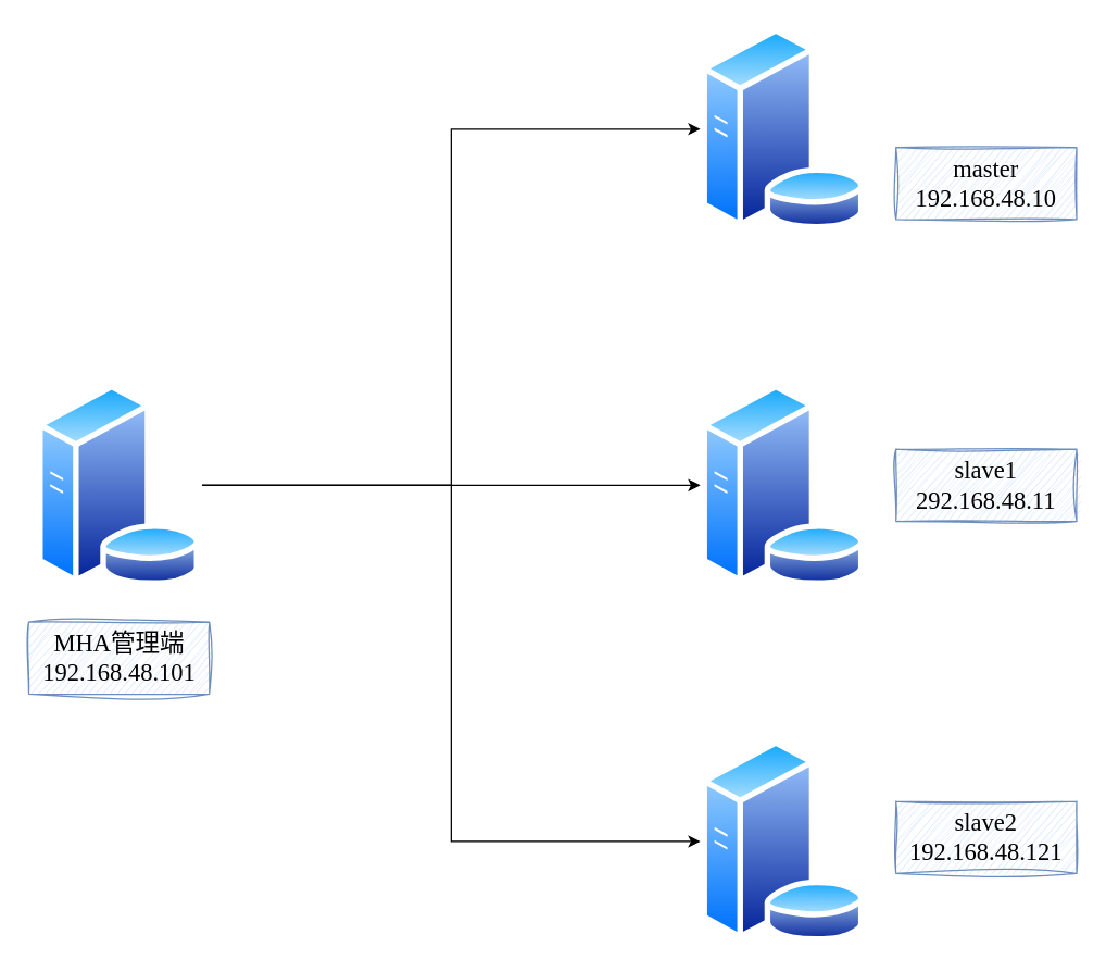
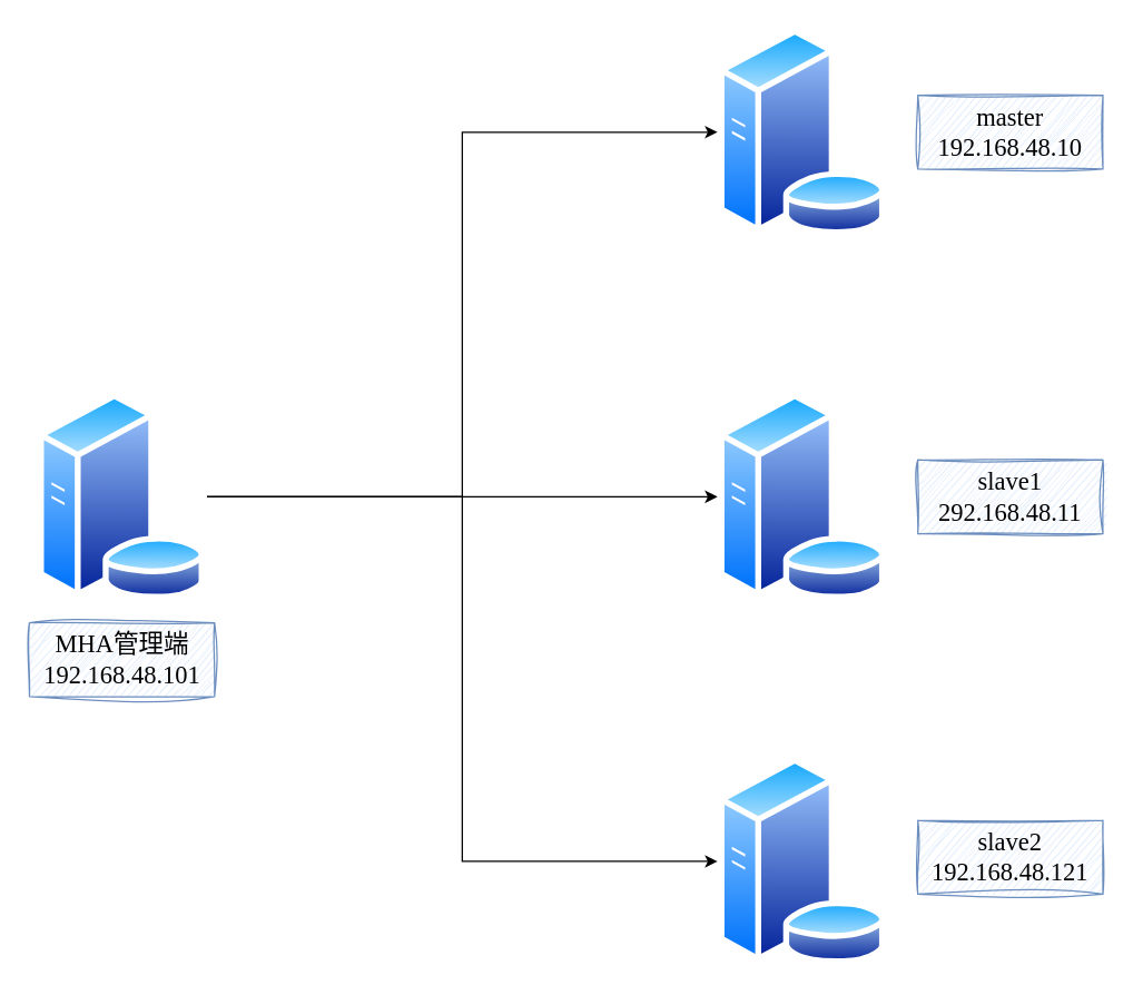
  <mxCell id="0" />
  <mxCell id="1" parent="0" />
  <mxCell id="2" style="edgeStyle=orthogonalEdgeStyle;rounded=0;orthogonalLoop=1;jettySize=auto;html=1;entryX=0;entryY=0.5;entryDx=0;entryDy=0;" edge="1" parent="1" source="5" target="7"><mxGeometry relative="1" as="geometry" /></mxCell>
  <mxCell id="3" style="edgeStyle=orthogonalEdgeStyle;rounded=0;orthogonalLoop=1;jettySize=auto;html=1;entryX=0;entryY=0.5;entryDx=0;entryDy=0;" edge="1" parent="1" source="5" target="6"><mxGeometry relative="1" as="geometry" /></mxCell>
  <mxCell id="4" style="edgeStyle=orthogonalEdgeStyle;rounded=0;orthogonalLoop=1;jettySize=auto;html=1;entryX=0;entryY=0.5;entryDx=0;entryDy=0;" edge="1" parent="1" source="5" target="8"><mxGeometry relative="1" as="geometry" /></mxCell>
  <mxCell id="5" value="" style="image;aspect=fixed;perimeter=ellipsePerimeter;html=1;align=center;shadow=0;dashed=0;spacingTop=3;image=img/lib/active_directory/database_server.svg;" vertex="1" parent="1"><mxGeometry x="26" y="282" width="122.18" height="149" as="geometry" /></mxCell>
  <mxCell id="6" value="" style="image;aspect=fixed;perimeter=ellipsePerimeter;html=1;align=center;shadow=0;dashed=0;spacingTop=3;image=img/lib/active_directory/database_server.svg;" vertex="1" parent="1"><mxGeometry x="515" y="20" width="122.18" height="149" as="geometry" /></mxCell>
  <mxCell id="7" value="" style="image;aspect=fixed;perimeter=ellipsePerimeter;html=1;align=center;shadow=0;dashed=0;spacingTop=3;image=img/lib/active_directory/database_server.svg;" vertex="1" parent="1"><mxGeometry x="515" y="282" width="122.18" height="149" as="geometry" /></mxCell>
  <mxCell id="8" value="" style="image;aspect=fixed;perimeter=ellipsePerimeter;html=1;align=center;shadow=0;dashed=0;spacingTop=3;image=img/lib/active_directory/database_server.svg;" vertex="1" parent="1"><mxGeometry x="515" y="544" width="122.18" height="149" as="geometry" /></mxCell>
- <mxCell id="9" value="&lt;div&gt;&lt;font face=&quot;幼圆&quot;&gt;MHA管理端&lt;/font&gt;&lt;/div&gt;&lt;font face=&quot;幼圆&quot;&gt;192.168.48.101&lt;/font&gt;" style="rounded=0;whiteSpace=wrap;html=1;fillStyle=hatch;sketch=1;curveFitting=1;jiggle=2;fillColor=#dae8fc;strokeColor=#6c8ebf;fontSize=18;" vertex="1" parent="1"><mxGeometry x="20.59" y="457" width="133" height="53" as="geometry" /></mxCell>
- <mxCell id="10" value="&lt;div&gt;&lt;font face=&quot;幼圆&quot;&gt;&lt;span&gt;master&lt;/span&gt;&lt;/font&gt;&lt;/div&gt;&lt;div&gt;&lt;font face=&quot;幼圆&quot;&gt;&lt;span&gt;192.168.48.10&lt;/span&gt;&lt;/font&gt;&lt;/div&gt;" style="rounded=0;whiteSpace=wrap;html=1;fillStyle=hatch;sketch=1;curveFitting=1;jiggle=2;fillColor=#dae8fc;strokeColor=#6c8ebf;fontSize=18;" vertex="1" parent="1"><mxGeometry x="659" y="108" width="133" height="53" as="geometry" /></mxCell>
+ <mxCell id="9" value="&lt;div&gt;&lt;font face=&quot;幼圆&quot;&gt;MHA管理端&lt;/font&gt;&lt;/div&gt;&lt;font face=&quot;幼圆&quot;&gt;192.168.48.101&lt;/font&gt;" style="rounded=0;whiteSpace=wrap;html=1;fillStyle=hatch;sketch=1;curveFitting=1;jiggle=2;fillColor=#dae8fc;strokeColor=#6c8ebf;fontSize=18;" vertex="1" parent="1"><mxGeometry x="20.59" y="447" width="133" height="53" as="geometry" /></mxCell>
+ <mxCell id="10" value="&lt;div&gt;&lt;font face=&quot;幼圆&quot;&gt;&lt;span&gt;master&lt;/span&gt;&lt;/font&gt;&lt;/div&gt;&lt;div&gt;&lt;font face=&quot;幼圆&quot;&gt;&lt;span&gt;192.168.48.10&lt;/span&gt;&lt;/font&gt;&lt;/div&gt;" style="rounded=0;whiteSpace=wrap;html=1;fillStyle=hatch;sketch=1;curveFitting=1;jiggle=2;fillColor=#dae8fc;strokeColor=#6c8ebf;fontSize=18;" vertex="1" parent="1"><mxGeometry x="659" y="68" width="133" height="53" as="geometry" /></mxCell>
  <mxCell id="11" value="&lt;div&gt;&lt;font face=&quot;幼圆&quot;&gt;&lt;span&gt;slave1&lt;/span&gt;&lt;/font&gt;&lt;/div&gt;&lt;div&gt;&lt;font face=&quot;幼圆&quot;&gt;&lt;span&gt;292.168.48.11&lt;/span&gt;&lt;/font&gt;&lt;/div&gt;" style="rounded=0;whiteSpace=wrap;html=1;fillStyle=hatch;sketch=1;curveFitting=1;jiggle=2;fillColor=#dae8fc;strokeColor=#6c8ebf;fontSize=18;" vertex="1" parent="1"><mxGeometry x="659" y="330" width="133" height="53" as="geometry" /></mxCell>
  <mxCell id="12" value="&lt;div&gt;&lt;font face=&quot;幼圆&quot;&gt;&lt;span&gt;slave2&lt;/span&gt;&lt;/font&gt;&lt;/div&gt;&lt;div&gt;&lt;font face=&quot;幼圆&quot;&gt;&lt;span&gt;192.168.48.121&lt;/span&gt;&lt;/font&gt;&lt;/div&gt;" style="rounded=0;whiteSpace=wrap;html=1;fillStyle=hatch;sketch=1;curveFitting=1;jiggle=2;fillColor=#dae8fc;strokeColor=#6c8ebf;fontSize=18;" vertex="1" parent="1"><mxGeometry x="659" y="589" width="133" height="53" as="geometry" /></mxCell>
